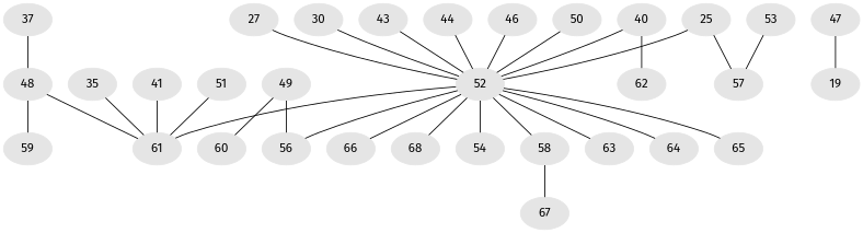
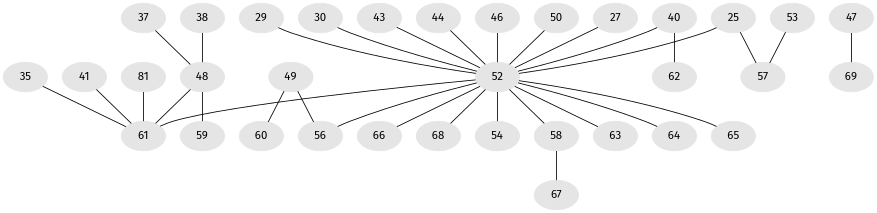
  graph {
    fontname="Fira Sans"
    node [color=gray90 fontname="Fira Sans" style=filled]
    edge [fontname="Fira Sans"]
    52 [super="+18+33+26+34+20"]
    61 [super="+21+28+23"]
    56 [super="+42"]
    54
    58 [super="+55"]
    63
    64
    65 [super="+31"]
    66
    68
    27
+   29
    30
    35
    48 [super="+36"]
    59
    37
+   38
    40 [super="+25"]
    62
    41
    43
    44
    n24 [label=25 super="+6"]
    57 [super="+12"]
    46
    47
-   69 [label=19]
+   69
    49
    60
    50
-   51
+   51 [label=81]
    67
    53
    52 -- 61
    52 -- 56
    52 -- 54
    52 -- 58
    52 -- 63
    52 -- 64
    52 -- 65
    52 -- 66
    52 -- 68
    58 -- 67
    27 -- 52
+   29 -- 52
    30 -- 52
    35 -- 61
    48 -- 61
    48 -- 59
    37 -- 48
+   38 -- 48
    40 -- 52
    40 -- 62
    41 -- 61
    43 -- 52
    44 -- 52
    n24 -- 52
    n24 -- 57
    46 -- 52
    47 -- 69
    49 -- 56
    49 -- 60
    50 -- 52
    51 -- 61
    53 -- 57
  }
